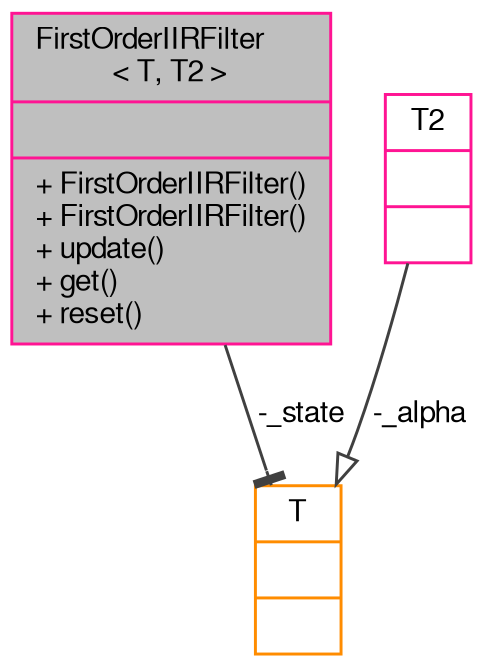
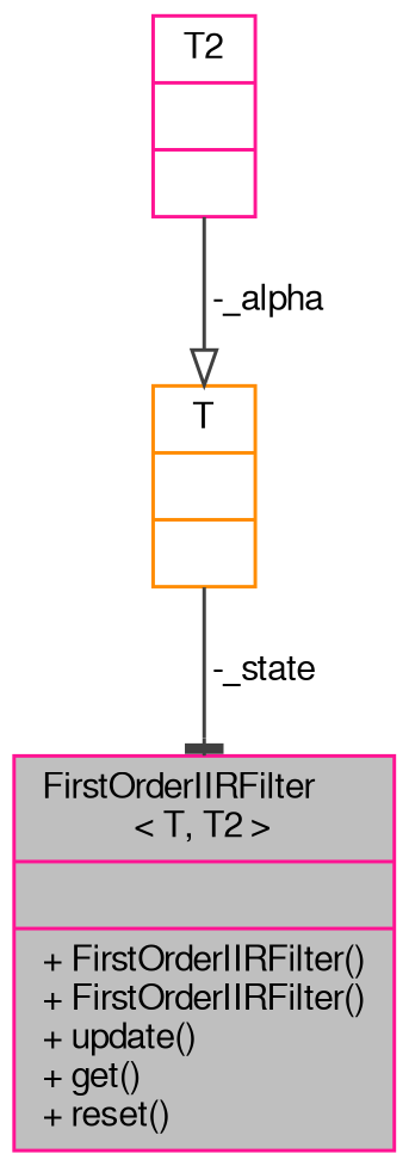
  digraph {
    node [color=deeppink fillcolor=white fontname=FreeSans fontsize=10 shape=record style=filled]
    edge [color=grey25 fontname=FreeSans fontsize=10 labelfontname=FreeSans labelfontsize=10 style=solid]
    n1 [fillcolor=grey75 fontcolor=black height=0.2 label="{FirstOrderIIRFilter\l\< T, T2 \>\n||+ FirstOrderIIRFilter()\l+ FirstOrderIIRFilter()\l+ update()\l+ get()\l+ reset()\l}" width=0.4]
    n2 [height=0.2 label="{T2\n||}" width=0.4]
    n3 [color=darkorange height=0.2 label="{T\n||}" width=0.4]
    n2 -> n3 [arrowhead=onormal label=" -_alpha"]
-   n1 -> n3 [arrowhead=tee label=" -_state"]
+   n3 -> n1 [arrowhead=tee label=" -_state"]
  }
